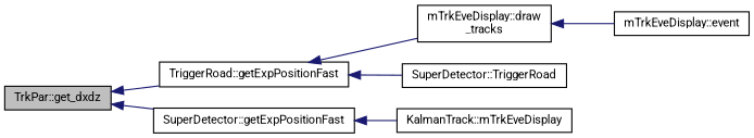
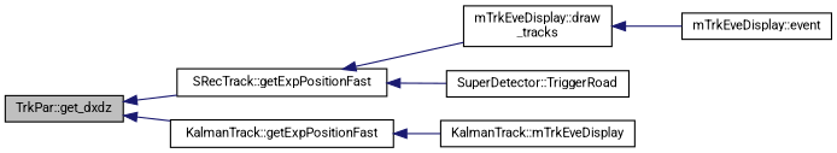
  digraph {
    fontname=Roboto
    rankdir=LR
    node [color=black fontname=Roboto fontsize=10 shape=record]
    edge [color=midnightblue dir=back fontname=Roboto fontsize=10 labelfontname=FreeSans labelfontsize=10 style=solid]
    n1 [fillcolor=grey75 fontcolor=black height=0.2 label="TrkPar::get_dxdz" style=filled width=0.4]
-   n2 [height=0.2 label="TriggerRoad::getExpPositionFast" width=0.4]
-   n3 [height=0.2 label="SuperDetector::getExpPositionFast" width=0.4]
+   n2 [height=0.2 label="SRecTrack::getExpPositionFast" width=0.4]
+   n3 [height=0.2 label="KalmanTrack::getExpPositionFast" width=0.4]
    n4 [height=0.2 label="mTrkEveDisplay::draw\l_tracks" width=0.4]
    n5 [height=0.2 label="SuperDetector::TriggerRoad" width=0.4]
    n6 [height=0.2 label="KalmanTrack::mTrkEveDisplay" width=0.4]
    n7 [height=0.2 label="mTrkEveDisplay::event" width=0.4]
    n1 -> n2
    n1 -> n3
    n2 -> n4
    n2 -> n5
    n3 -> n6
    n4 -> n7
  }
